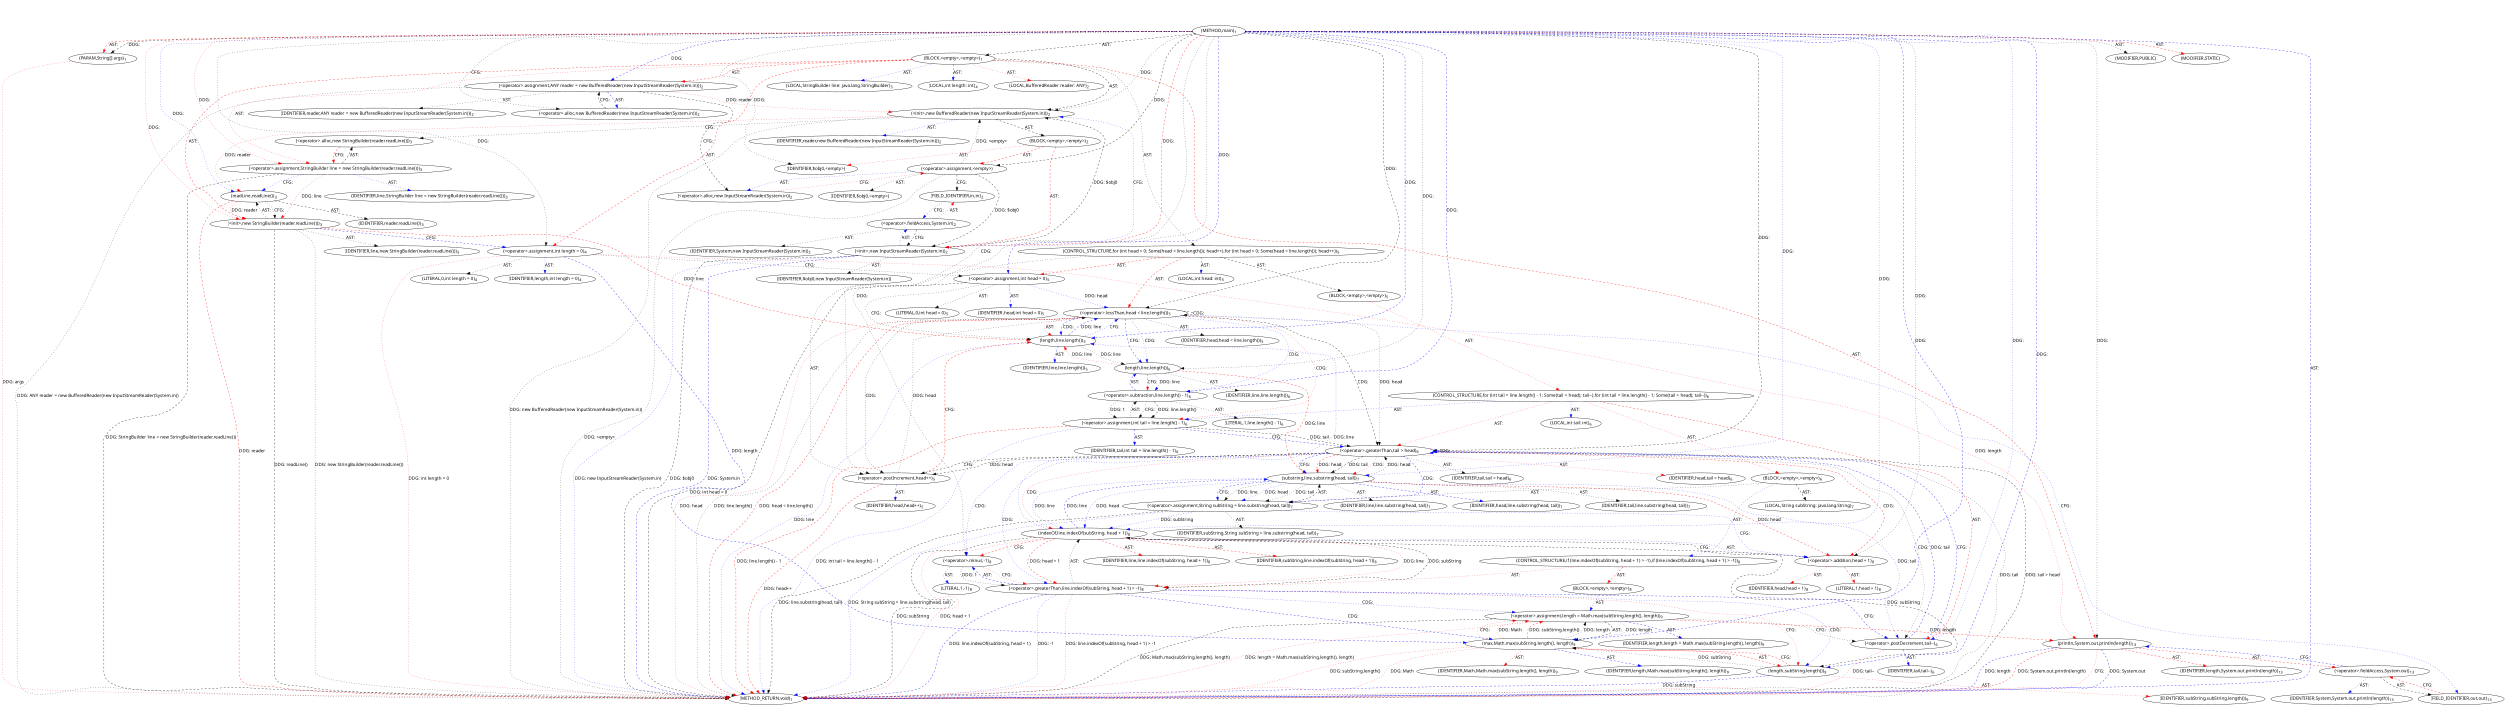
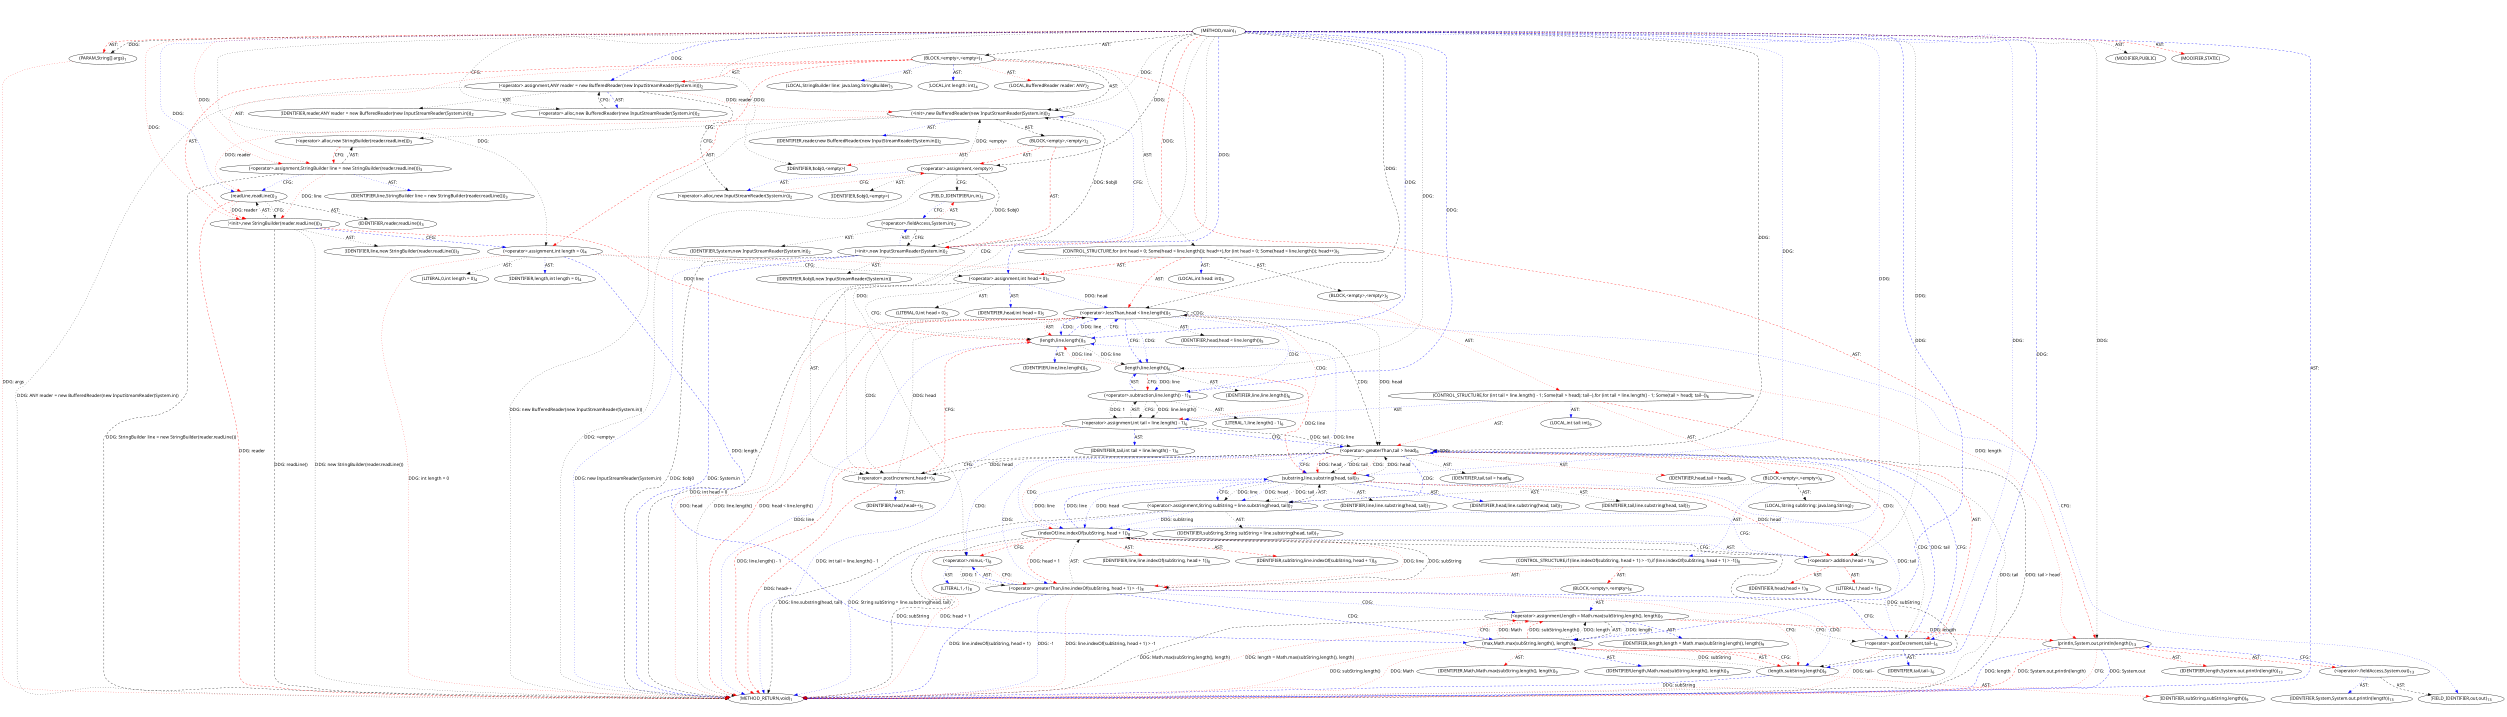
  digraph {
    fontname="Noto Sans"
    node [fontname="Noto Sans"]
    edge [color=black fontname="Noto Sans" style=dotted]
    n1 [label=<(METHOD,main)<SUB>1</SUB>>]
    n2 [label=<(PARAM,String[] args)<SUB>1</SUB>>]
    n3 [label=<(BLOCK,&lt;empty&gt;,&lt;empty&gt;)<SUB>1</SUB>>]
    n4 [label=<(&lt;operator&gt;.assignment,ANY reader = new BufferedReader(new InputStreamReader(System.in)))<SUB>2</SUB>>]
    n5 [label=<(&lt;operator&gt;.alloc,new BufferedReader(new InputStreamReader(System.in)))<SUB>2</SUB>>]
    n6 [label=<(&lt;init&gt;,new BufferedReader(new InputStreamReader(System.in)))<SUB>2</SUB>>]
    n7 [label=<(&lt;operator&gt;.assignment,&lt;empty&gt;)>]
    n8 [label=<(&lt;init&gt;,new InputStreamReader(System.in))<SUB>2</SUB>>]
    n9 [label=<(IDENTIFIER,$obj0,&lt;empty&gt;)>]
    n10 [label=<(&lt;operator&gt;.assignment,StringBuilder line = new StringBuilder(reader.readLine()))<SUB>3</SUB>>]
    n11 [label=<(&lt;init&gt;,new StringBuilder(reader.readLine()))<SUB>3</SUB>>]
    n12 [label=<(readLine,readLine())<SUB>3</SUB>>]
    n13 [label=<(&lt;operator&gt;.assignment,int length = 0)<SUB>4</SUB>>]
    n14 [label=<(&lt;operator&gt;.assignment,int head = 0)<SUB>5</SUB>>]
    n15 [label=<(&lt;operator&gt;.lessThan,head &lt; line.length())<SUB>5</SUB>>]
    n16 [label=<(length,line.length())<SUB>5</SUB>>]
    n17 [label=<(&lt;operator&gt;.postIncrement,head++)<SUB>5</SUB>>]
    n18 [label=<(&lt;operator&gt;.subtraction,line.length() - 1)<SUB>6</SUB>>]
    n19 [label=<(length,line.length())<SUB>6</SUB>>]
    n20 [label=<(&lt;operator&gt;.greaterThan,tail &gt; head)<SUB>6</SUB>>]
    n21 [label=<(&lt;operator&gt;.postDecrement,tail--)<SUB>6</SUB>>]
    n22 [label=<(substring,line.substring(head, tail))<SUB>7</SUB>>]
    n23 [label=<(indexOf,line.indexOf(subString, head + 1))<SUB>8</SUB>>]
    n24 [label=<(&lt;operator&gt;.addition,head + 1)<SUB>8</SUB>>]
    n25 [label=<(&lt;operator&gt;.minus,-1)<SUB>8</SUB>>]
    n26 [label=<(max,Math.max(subString.length(), length))<SUB>9</SUB>>]
    n27 [label=<(length,subString.length())<SUB>9</SUB>>]
    n28 [label=<(println,System.out.println(length))<SUB>13</SUB>>]
    n29 [label=<(MODIFIER,PUBLIC)>]
    n30 [label=<(MODIFIER,STATIC)>]
    n31 [label=<(METHOD_RETURN,void)<SUB>1</SUB>>]
    n32 [label=<(LOCAL,BufferedReader reader: ANY)<SUB>2</SUB>>]
    n33 [label=<(LOCAL,StringBuilder line: java.lang.StringBuilder)<SUB>3</SUB>>]
    n34 [label=<(LOCAL,int length: int)<SUB>4</SUB>>]
    n35 [label=<(CONTROL_STRUCTURE,for (int head = 0; Some(head &lt; line.length()); head++),for (int head = 0; Some(head &lt; line.length()); head++))<SUB>5</SUB>>]
    n36 [label=<(IDENTIFIER,reader,ANY reader = new BufferedReader(new InputStreamReader(System.in)))<SUB>2</SUB>>]
    n37 [label=<(&lt;operator&gt;.alloc,new InputStreamReader(System.in))<SUB>2</SUB>>]
    n38 [label=<(IDENTIFIER,reader,new BufferedReader(new InputStreamReader(System.in)))<SUB>2</SUB>>]
    n39 [label=<(BLOCK,&lt;empty&gt;,&lt;empty&gt;)<SUB>2</SUB>>]
    n40 [label=<(&lt;operator&gt;.alloc,new StringBuilder(reader.readLine()))<SUB>3</SUB>>]
    n41 [label=<(IDENTIFIER,$obj0,&lt;empty&gt;)>]
    n42 [label=<(FIELD_IDENTIFIER,in,in)<SUB>2</SUB>>]
    n43 [label=<(IDENTIFIER,$obj0,new InputStreamReader(System.in))>]
    n44 [label=<(&lt;operator&gt;.fieldAccess,System.in)<SUB>2</SUB>>]
    n45 [label=<(IDENTIFIER,line,StringBuilder line = new StringBuilder(reader.readLine()))<SUB>3</SUB>>]
    n46 [label=<(IDENTIFIER,line,new StringBuilder(reader.readLine()))<SUB>3</SUB>>]
    n47 [label=<(IDENTIFIER,reader,readLine())<SUB>3</SUB>>]
    n48 [label=<(IDENTIFIER,length,int length = 0)<SUB>4</SUB>>]
    n49 [label=<(LITERAL,0,int length = 0)<SUB>4</SUB>>]
    n50 [label=<(IDENTIFIER,head,int head = 0)<SUB>5</SUB>>]
    n51 [label=<(LITERAL,0,int head = 0)<SUB>5</SUB>>]
    n52 [label=<(IDENTIFIER,head,head &lt; line.length())<SUB>5</SUB>>]
    n53 [label=<(&lt;operator&gt;.assignment,int tail = line.length() - 1)<SUB>6</SUB>>]
    n54 [label=<(FIELD_IDENTIFIER,out,out)<SUB>13</SUB>>]
    n55 [label=<(IDENTIFIER,line,line.length())<SUB>5</SUB>>]
    n56 [label=<(IDENTIFIER,head,head++)<SUB>5</SUB>>]
    n57 [label=<(LITERAL,1,line.length() - 1)<SUB>6</SUB>>]
    n58 [label=<(IDENTIFIER,line,line.length())<SUB>6</SUB>>]
    n59 [label=<(IDENTIFIER,tail,tail &gt; head)<SUB>6</SUB>>]
    n60 [label=<(IDENTIFIER,head,tail &gt; head)<SUB>6</SUB>>]
    n61 [label=<(&lt;operator&gt;.assignment,String subString = line.substring(head, tail))<SUB>7</SUB>>]
    n62 [label=<(&lt;operator&gt;.greaterThan,line.indexOf(subString, head + 1) &gt; -1)<SUB>8</SUB>>]
    n63 [label=<(IDENTIFIER,tail,tail--)<SUB>6</SUB>>]
    n64 [label=<(IDENTIFIER,line,line.substring(head, tail))<SUB>7</SUB>>]
    n65 [label=<(IDENTIFIER,head,line.substring(head, tail))<SUB>7</SUB>>]
    n66 [label=<(IDENTIFIER,tail,line.substring(head, tail))<SUB>7</SUB>>]
    n67 [label=<(IDENTIFIER,line,line.indexOf(subString, head + 1))<SUB>8</SUB>>]
    n68 [label=<(IDENTIFIER,subString,line.indexOf(subString, head + 1))<SUB>8</SUB>>]
    n69 [label=<(IDENTIFIER,head,head + 1)<SUB>8</SUB>>]
    n70 [label=<(LITERAL,1,head + 1)<SUB>8</SUB>>]
    n71 [label=<(LITERAL,1,-1)<SUB>8</SUB>>]
    n72 [label=<(&lt;operator&gt;.assignment,length = Math.max(subString.length(), length))<SUB>9</SUB>>]
    n73 [label=<(IDENTIFIER,Math,Math.max(subString.length(), length))<SUB>9</SUB>>]
    n74 [label=<(IDENTIFIER,length,Math.max(subString.length(), length))<SUB>9</SUB>>]
    n75 [label=<(IDENTIFIER,subString,subString.length())<SUB>9</SUB>>]
    n76 [label=<(&lt;operator&gt;.fieldAccess,System.out)<SUB>13</SUB>>]
    n77 [label=<(IDENTIFIER,length,System.out.println(length))<SUB>13</SUB>>]
    n78 [label=<(LOCAL,int head: int)<SUB>5</SUB>>]
    n79 [label=<(BLOCK,&lt;empty&gt;,&lt;empty&gt;)<SUB>5</SUB>>]
    n80 [label=<(IDENTIFIER,System,new InputStreamReader(System.in))<SUB>2</SUB>>]
    n81 [label=<(CONTROL_STRUCTURE,for (int tail = line.length() - 1; Some(tail &gt; head); tail--),for (int tail = line.length() - 1; Some(tail &gt; head); tail--))<SUB>6</SUB>>]
    n82 [label=<(IDENTIFIER,tail,int tail = line.length() - 1)<SUB>6</SUB>>]
    n83 [label=<(LOCAL,int tail: int)<SUB>6</SUB>>]
    n84 [label=<(BLOCK,&lt;empty&gt;,&lt;empty&gt;)<SUB>6</SUB>>]
    n85 [label=<(LOCAL,String subString: java.lang.String)<SUB>7</SUB>>]
    n86 [label=<(CONTROL_STRUCTURE,if (line.indexOf(subString, head + 1) &gt; -1),if (line.indexOf(subString, head + 1) &gt; -1))<SUB>8</SUB>>]
    n87 [label=<(IDENTIFIER,subString,String subString = line.substring(head, tail))<SUB>7</SUB>>]
    n88 [label=<(BLOCK,&lt;empty&gt;,&lt;empty&gt;)<SUB>8</SUB>>]
    n89 [label=<(IDENTIFIER,length,length = Math.max(subString.length(), length))<SUB>9</SUB>>]
    n90 [label=<(IDENTIFIER,System,System.out.println(length))<SUB>13</SUB>>]
    n1 -> n2 [color=red label="AST: " style=dashed]
    n1 -> n2 [label="DDG: " style=dashed]
    n1 -> n3 [label="AST: " style=dashed]
    n1 -> n4 [color=blue label="DDG: " style=dashed]
    n1 -> n5 [label="CFG: "]
    n1 -> n6 [label="DDG: "]
    n1 -> n7 [label="DDG: " style=dashed]
    n1 -> n8 [color=red label="DDG: " style=dashed]
    n1 -> n9 [label="DDG: "]
    n1 -> n10 [color=red label="DDG: "]
    n1 -> n11 [color=red label="DDG: "]
    n1 -> n12 [color=blue label="DDG: "]
    n1 -> n13 [label="DDG: "]
    n1 -> n14 [color=blue label="DDG: " style=dashed]
    n1 -> n15 [label="DDG: " style=dashed]
    n1 -> n16 [color=blue label="DDG: " style=dashed]
    n1 -> n17 [label="CDG: "]
    n1 -> n18 [color=blue label="DDG: " style=dashed]
    n1 -> n19 [label="DDG: "]
    n1 -> n20 [label="DDG: " style=dashed]
    n1 -> n21 [color=blue label="DDG: "]
    n1 -> n22 [color=blue label="DDG: "]
    n1 -> n23 [color=blue label="DDG: "]
    n1 -> n24 [label="DDG: "]
    n1 -> n25 [label="DDG: "]
    n1 -> n26 [color=blue label="DDG: " style=dashed]
    n1 -> n27 [color=blue label="DDG: " style=dashed]
    n1 -> n28 [label="DDG: "]
    n1 -> n29 [label="AST: "]
    n1 -> n30 [color=red label="AST: " style=dashed]
    n1 -> n31 [color=blue label="AST: " style=dashed]
    n2 -> n31 [color=red label="DDG: args"]
    n3 -> n4 [color=red label="AST: " style=dashed]
    n3 -> n6 [label="AST: " style=dashed]
    n3 -> n10 [color=red label="AST: "]
    n3 -> n11 [color=red label="AST: " style=dashed]
    n3 -> n13 [color=red label="AST: " style=dashed]
    n3 -> n28 [color=red label="AST: " style=dashed]
    n3 -> n32 [color=red label="AST: "]
    n3 -> n33 [color=blue label="AST: "]
    n3 -> n34 [color=blue label="AST: " style=dashed]
    n3 -> n35 [label="AST: "]
    n4 -> n5 [color=blue label="AST: " style=dashed]
    n4 -> n6 [color=red label="DDG: reader"]
    n4 -> n31 [label="DDG: ANY reader = new BufferedReader(new InputStreamReader(System.in))"]
    n4 -> n36 [label="AST: "]
    n4 -> n37 [label="CFG: " style=dashed]
    n5 -> n4 [label="CFG: " style=dashed]
    n6 -> n12 [color=red label="DDG: reader"]
    n6 -> n31 [label="DDG: new BufferedReader(new InputStreamReader(System.in))"]
    n6 -> n38 [color=blue label="AST: "]
    n6 -> n39 [label="AST: " style=dashed]
    n6 -> n40 [label="CFG: "]
    n7 -> n6 [label="DDG: &lt;empty&gt;"]
    n7 -> n8 [label="DDG: $obj0" style=dashed]
    n7 -> n31 [label="DDG: &lt;empty&gt;"]
    n7 -> n37 [color=blue label="AST: "]
    n7 -> n41 [label="AST: "]
    n7 -> n42 [label="CFG: " style=dashed]
    n8 -> n6 [color=blue label="CFG: "]
    n8 -> n6 [label="DDG: $obj0" style=dashed]
    n8 -> n31 [label="DDG: $obj0" style=dashed]
    n8 -> n31 [color=blue label="DDG: System.in" style=dashed]
    n8 -> n31 [color=blue label="DDG: new InputStreamReader(System.in)"]
    n8 -> n43 [label="AST: "]
    n8 -> n44 [color=blue label="AST: "]
    n10 -> n11 [color=red label="DDG: line"]
    n10 -> n12 [color=blue label="CFG: "]
    n10 -> n31 [label="DDG: StringBuilder line = new StringBuilder(reader.readLine())" style=dashed]
    n10 -> n40 [label="AST: " style=dashed]
    n10 -> n45 [color=blue label="AST: "]
    n11 -> n12 [label="AST: "]
    n11 -> n13 [color=blue label="CFG: " style=dashed]
    n11 -> n16 [color=red label="DDG: line" style=dashed]
    n11 -> n31 [label="DDG: readLine()" style=dashed]
    n11 -> n31 [label="DDG: new StringBuilder(reader.readLine())"]
    n11 -> n46 [label="AST: "]
    n12 -> n11 [label="CFG: "]
    n12 -> n11 [color=red label="DDG: reader"]
    n12 -> n31 [color=red label="DDG: reader" style=dashed]
    n12 -> n47 [label="AST: " style=dashed]
    n13 -> n14 [label="CFG: "]
    n13 -> n26 [color=blue label="DDG: length" style=dashed]
    n13 -> n28 [color=red label="DDG: length"]
    n13 -> n31 [color=red label="DDG: int length = 0"]
    n13 -> n48 [color=blue label="AST: "]
    n13 -> n49 [label="AST: "]
    n14 -> n15 [color=blue label="DDG: head"]
    n14 -> n16 [label="CFG: "]
    n14 -> n31 [label="DDG: int head = 0" style=dashed]
    n14 -> n50 [color=blue label="AST: " style=dashed]
    n14 -> n51 [label="AST: "]
    n15 -> n15 [label="CDG: " style=dashed]
    n15 -> n16 [color=red label="AST: "]
    n15 -> n16 [color=blue label="CDG: " style=dashed]
    n15 -> n17 [label="CDG: "]
    n15 -> n18 [color=blue label="CDG: "]
    n15 -> n19 [color=blue label="CFG: " style=dashed]
    n15 -> n19 [color=blue label="CDG: "]
    n15 -> n20 [label="DDG: head"]
    n15 -> n20 [label="CDG: " style=dashed]
    n15 -> n31 [color=red label="DDG: head"]
    n15 -> n31 [label="DDG: line.length()"]
    n15 -> n31 [color=red label="DDG: head &lt; line.length()" style=dashed]
    n15 -> n52 [label="AST: "]
    n15 -> n53 [color=red label="CDG: "]
    n15 -> n54 [color=blue label="CFG: "]
    n16 -> n15 [color=blue label="CFG: "]
    n16 -> n15 [color=blue label="DDG: line" style=dashed]
    n16 -> n19 [label="DDG: line"]
    n16 -> n31 [color=blue label="DDG: line"]
    n16 -> n55 [color=blue label="AST: " style=dashed]
    n17 -> n15 [label="DDG: head"]
    n17 -> n16 [color=red label="CFG: " style=dashed]
    n17 -> n31 [color=red label="DDG: head++" style=dashed]
    n17 -> n56 [color=blue label="AST: " style=dashed]
    n18 -> n19 [color=blue label="AST: " style=dashed]
    n18 -> n53 [label="CFG: "]
    n18 -> n53 [label="DDG: line.length()" style=dashed]
    n18 -> n53 [label="DDG: 1"]
    n18 -> n57 [label="AST: "]
    n19 -> n16 [color=red label="DDG: line"]
    n19 -> n18 [color=red label="CFG: " style=dashed]
    n19 -> n18 [color=blue label="DDG: line"]
    n19 -> n22 [color=red label="DDG: line" style=dashed]
    n19 -> n58 [label="AST: "]
    n20 -> n17 [label="CFG: " style=dashed]
    n20 -> n17 [label="DDG: head" style=dashed]
    n20 -> n20 [color=blue label="CDG: " style=dashed]
    n20 -> n21 [label="CDG: "]
    n20 -> n22 [color=blue label="CFG: " style=dashed]
    n20 -> n22 [color=red label="DDG: head" style=dashed]
    n20 -> n22 [label="DDG: tail" style=dashed]
    n20 -> n22 [color=red label="CDG: "]
    n20 -> n23 [color=red label="CDG: "]
    n20 -> n24 [color=red label="CDG: " style=dashed]
    n20 -> n25 [color=blue label="CDG: "]
    n20 -> n31 [label="DDG: tail"]
    n20 -> n31 [label="DDG: tail &gt; head" style=dashed]
    n20 -> n59 [label="AST: "]
    n20 -> n60 [color=red label="AST: "]
    n20 -> n61 [color=blue label="CDG: " style=dashed]
    n20 -> n62 [color=blue label="CDG: "]
    n21 -> n20 [color=blue label="CFG: " style=dashed]
    n21 -> n20 [color=blue label="DDG: tail" style=dashed]
    n21 -> n31 [color=red label="DDG: tail--"]
    n21 -> n63 [color=blue label="AST: " style=dashed]
    n22 -> n20 [label="DDG: head"]
    n22 -> n21 [color=blue label="DDG: tail"]
    n22 -> n23 [color=blue label="DDG: line"]
    n22 -> n23 [color=blue label="DDG: head"]
    n22 -> n24 [color=red label="DDG: head" style=dashed]
    n22 -> n61 [color=blue label="CFG: " style=dashed]
    n22 -> n61 [label="DDG: line"]
    n22 -> n61 [color=blue label="DDG: head"]
    n22 -> n61 [label="DDG: tail"]
    n22 -> n64 [label="AST: "]
    n22 -> n65 [color=blue label="AST: " style=dashed]
    n22 -> n66 [label="AST: "]
    n23 -> n16 [color=blue label="DDG: line"]
    n23 -> n22 [color=blue label="DDG: line" style=dashed]
    n23 -> n24 [color=blue label="AST: "]
    n23 -> n25 [color=red label="CFG: " style=dashed]
    n23 -> n27 [label="DDG: subString" style=dashed]
    n23 -> n31 [label="DDG: subString" style=dashed]
    n23 -> n31 [color=red label="DDG: head + 1"]
    n23 -> n62 [color=red label="DDG: line"]
    n23 -> n62 [label="DDG: subString" style=dashed]
    n23 -> n62 [color=red label="DDG: head + 1" style=dashed]
    n23 -> n67 [color=red label="AST: " style=dashed]
    n23 -> n68 [color=red label="AST: " style=dashed]
    n24 -> n23 [label="CFG: " style=dashed]
-   n24 -> n69 [color=red label="AST: "]
+   n24 -> n69 [color=red label="AST: " style=dashed]
    n24 -> n70 [color=red label="AST: " style=dashed]
    n25 -> n62 [color=red label="CFG: "]
    n25 -> n62 [label="DDG: 1"]
    n25 -> n71 [color=blue label="AST: "]
    n26 -> n27 [color=red label="AST: " style=dashed]
    n26 -> n31 [color=red label="DDG: subString.length()"]
    n26 -> n31 [color=red label="DDG: Math"]
    n26 -> n72 [color=red label="CFG: "]
    n26 -> n72 [color=red label="DDG: Math"]
    n26 -> n72 [color=red label="DDG: subString.length()" style=dashed]
    n26 -> n72 [label="DDG: length"]
    n26 -> n73 [color=red label="AST: "]
    n26 -> n74 [color=blue label="AST: " style=dashed]
    n27 -> n26 [color=red label="CFG: " style=dashed]
    n27 -> n26 [label="DDG: subString"]
    n27 -> n31 [color=blue label="DDG: subString" style=dashed]
    n27 -> n75 [color=red label="AST: "]
    n28 -> n31 [color=red label="CFG: "]
    n28 -> n31 [color=blue label="DDG: System.out" style=dashed]
    n28 -> n31 [color=blue label="DDG: length" style=dashed]
    n28 -> n31 [color=red label="DDG: System.out.println(length)" style=dashed]
    n28 -> n76 [color=red label="AST: " style=dashed]
    n28 -> n77 [color=red label="AST: " style=dashed]
    n35 -> n14 [color=red label="AST: " style=dashed]
    n35 -> n15 [color=red label="AST: " style=dashed]
    n35 -> n17 [label="AST: "]
    n35 -> n78 [color=blue label="AST: " style=dashed]
    n35 -> n79 [label="AST: " style=dashed]
    n37 -> n7 [color=red label="CFG: "]
    n39 -> n7 [color=red label="AST: " style=dashed]
    n39 -> n8 [color=red label="AST: " style=dashed]
    n39 -> n9 [color=red label="AST: "]
    n40 -> n10 [color=red label="CFG: " style=dashed]
    n42 -> n44 [color=blue label="CFG: "]
    n44 -> n8 [label="CFG: " style=dashed]
    n44 -> n42 [color=red label="AST: "]
    n44 -> n80 [label="AST: "]
    n53 -> n18 [label="AST: "]
    n53 -> n20 [color=blue label="CFG: " style=dashed]
    n53 -> n20 [label="DDG: tail" style=dashed]
    n53 -> n31 [color=red label="DDG: line.length() - 1" style=dashed]
    n53 -> n31 [color=blue label="DDG: int tail = line.length() - 1"]
    n53 -> n82 [color=blue label="AST: " style=dashed]
-   n54 -> n76 [color=red label="CFG: " style=dashed]
    n61 -> n22 [label="AST: " style=dashed]
    n61 -> n23 [color=blue label="DDG: subString"]
    n61 -> n24 [color=blue label="CFG: "]
    n61 -> n31 [label="DDG: line.substring(head, tail)" style=dashed]
    n61 -> n31 [color=blue label="DDG: String subString = line.substring(head, tail)"]
    n61 -> n87 [label="AST: "]
    n62 -> n21 [color=blue label="CFG: " style=dashed]
    n62 -> n23 [label="AST: "]
    n62 -> n25 [color=blue label="AST: " style=dashed]
    n62 -> n26 [color=blue label="CDG: " style=dashed]
    n62 -> n27 [color=red label="CFG: "]
    n62 -> n27 [color=blue label="CDG: "]
    n62 -> n31 [color=blue label="DDG: line.indexOf(subString, head + 1)" style=dashed]
    n62 -> n31 [color=blue label="DDG: -1"]
    n62 -> n31 [color=red label="DDG: line.indexOf(subString, head + 1) &gt; -1"]
    n62 -> n72 [color=blue label="CDG: "]
    n72 -> n21 [label="CFG: "]
    n72 -> n26 [label="AST: " style=dashed]
    n72 -> n26 [color=blue label="DDG: length"]
    n72 -> n28 [color=red label="DDG: length" style=dashed]
    n72 -> n31 [label="DDG: Math.max(subString.length(), length)" style=dashed]
    n72 -> n31 [color=red label="DDG: length = Math.max(subString.length(), length)"]
    n72 -> n89 [color=blue label="AST: " style=dashed]
    n76 -> n28 [color=blue label="CFG: " style=dashed]
    n76 -> n54 [label="AST: " style=dashed]
    n76 -> n90 [color=blue label="AST: "]
    n79 -> n81 [color=red label="AST: "]
    n81 -> n20 [color=red label="AST: "]
    n81 -> n21 [color=red label="AST: " style=dashed]
    n81 -> n53 [color=blue label="AST: "]
    n81 -> n83 [color=blue label="AST: "]
    n81 -> n84 [color=red label="AST: "]
    n84 -> n61 [label="AST: "]
    n84 -> n85 [label="AST: " style=dashed]
    n84 -> n86 [color=blue label="AST: "]
    n86 -> n62 [color=red label="AST: "]
    n86 -> n88 [color=red label="AST: " style=dashed]
    n88 -> n72 [color=blue label="AST: "]
  }
